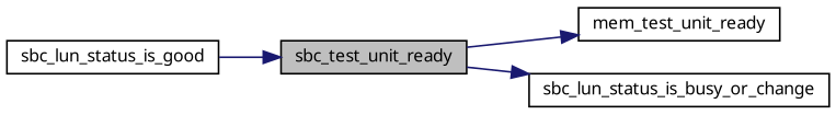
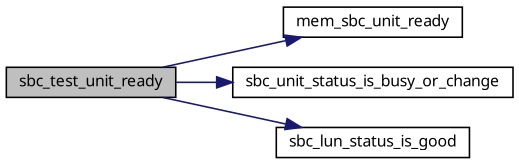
  digraph {
    rankdir=LR
    node [color=black fillcolor=white fontname="FreeSans.ttf" fontsize=10 shape=record style=filled]
    edge [color=midnightblue fontname="FreeSans.ttf" fontsize=10 labelfontname="FreeSans.ttf" labelfontsize=10 style=solid]
    n1 [fillcolor=grey75 fontcolor=black height=0.2 label=sbc_test_unit_ready width=0.4]
-   n2 [height=0.2 label=mem_test_unit_ready width=0.4]
-   n3 [height=0.2 label=sbc_lun_status_is_busy_or_change width=0.4]
+   n2 [height=0.2 label=mem_sbc_unit_ready width=0.4]
+   n3 [height=0.2 label=sbc_unit_status_is_busy_or_change width=0.4]
    n4 [height=0.2 label=sbc_lun_status_is_good width=0.4]
    n1 -> n2
    n1 -> n3
-   n4 -> n1
+   n1 -> n4
  }
